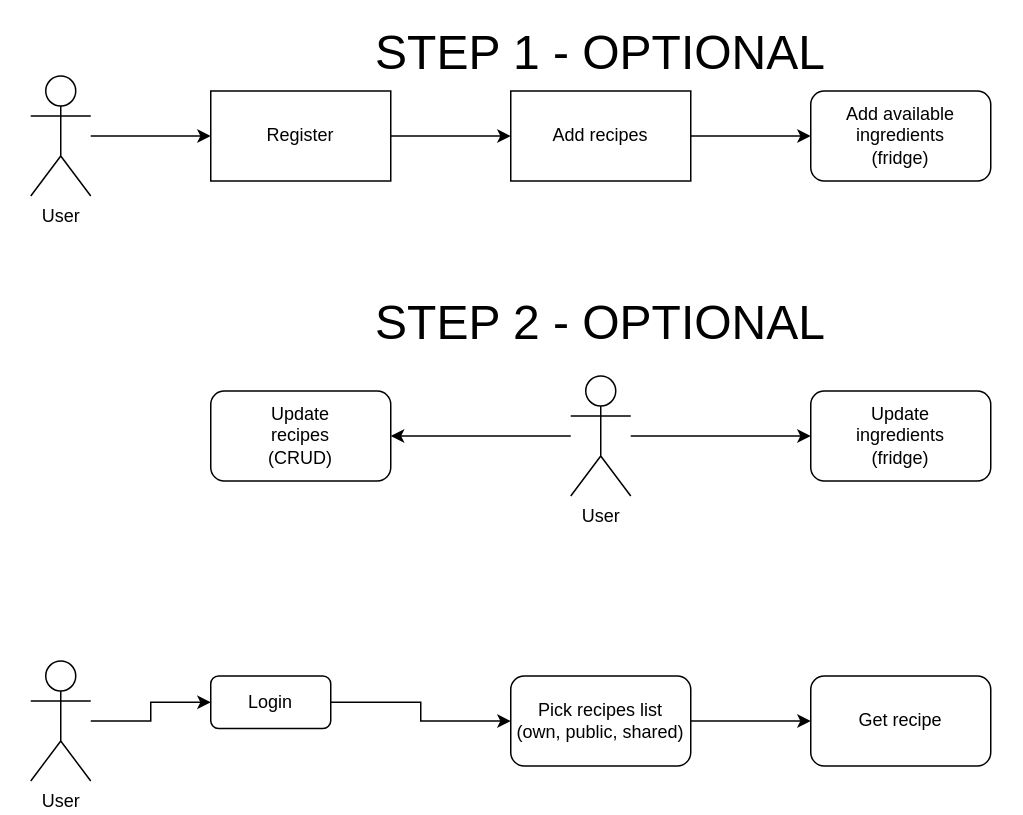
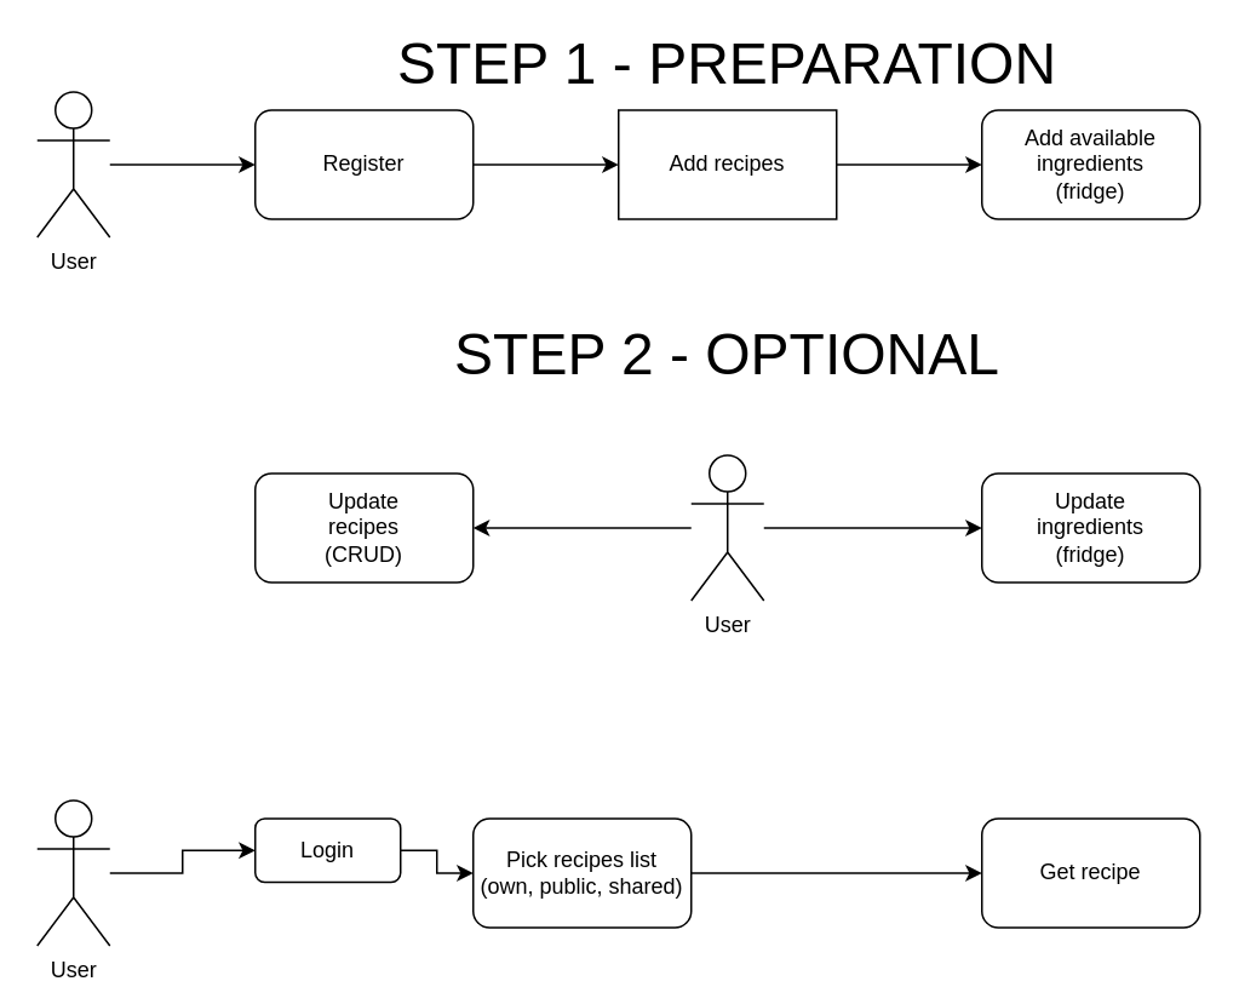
  <mxCell id="0" />
  <mxCell id="1" parent="0" />
  <mxCell id="2" style="edgeStyle=orthogonalEdgeStyle;rounded=0;orthogonalLoop=1;jettySize=auto;html=1;" parent="1" source="3" target="5" edge="1"><mxGeometry relative="1" as="geometry" /></mxCell>
  <mxCell id="3" value="User" style="shape=umlActor;verticalLabelPosition=bottom;verticalAlign=top;html=1;outlineConnect=0;" parent="1" vertex="1"><mxGeometry x="20" y="50" width="40" height="80" as="geometry" /></mxCell>
  <mxCell id="4" style="edgeStyle=orthogonalEdgeStyle;rounded=0;orthogonalLoop=1;jettySize=auto;html=1;entryX=0;entryY=0.5;entryDx=0;entryDy=0;" parent="1" source="5" target="7" edge="1"><mxGeometry relative="1" as="geometry" /></mxCell>
- <mxCell id="5" value="Register" style="whiteSpace=wrap;html=1;rounded=0;" parent="1" vertex="1"><mxGeometry x="140" y="60" width="120" height="60" as="geometry" /></mxCell>
+ <mxCell id="5" value="Register" style="rounded=1;whiteSpace=wrap;html=1;" parent="1" vertex="1"><mxGeometry x="140" y="60" width="120" height="60" as="geometry" /></mxCell>
  <mxCell id="6" style="edgeStyle=orthogonalEdgeStyle;rounded=0;orthogonalLoop=1;jettySize=auto;html=1;" parent="1" source="7" target="8" edge="1"><mxGeometry relative="1" as="geometry" /></mxCell>
  <mxCell id="7" value="Add recipes" style="whiteSpace=wrap;html=1;rounded=0;" parent="1" vertex="1"><mxGeometry x="340" y="60" width="120" height="60" as="geometry" /></mxCell>
  <mxCell id="8" value="Add available&lt;br&gt;ingredients&lt;br&gt;(fridge)" style="rounded=1;whiteSpace=wrap;html=1;" parent="1" vertex="1"><mxGeometry x="540" y="60" width="120" height="60" as="geometry" /></mxCell>
  <mxCell id="9" value="User" style="shape=umlActor;verticalLabelPosition=bottom;verticalAlign=top;html=1;outlineConnect=0;" parent="1" vertex="1"><mxGeometry x="20" y="440" width="40" height="80" as="geometry" /></mxCell>
- <mxCell id="10" value="STEP 1 - OPTIONAL" style="text;html=1;strokeColor=none;fillColor=none;align=center;verticalAlign=middle;whiteSpace=wrap;rounded=0;fontSize=32;" parent="1" vertex="1"><mxGeometry x="140" y="20" width="520" height="30" as="geometry" /></mxCell>
+ <mxCell id="10" value="STEP 1 - PREPARATION" style="text;html=1;strokeColor=none;fillColor=none;align=center;verticalAlign=middle;whiteSpace=wrap;rounded=0;fontSize=32;" parent="1" vertex="1"><mxGeometry x="140" y="20" width="520" height="30" as="geometry" /></mxCell>
  <mxCell id="11" style="edgeStyle=orthogonalEdgeStyle;rounded=0;orthogonalLoop=1;jettySize=auto;html=1;" parent="1" source="9" target="13" edge="1"><mxGeometry relative="1" as="geometry"><mxPoint x="60" y="470" as="sourcePoint" /></mxGeometry></mxCell>
  <mxCell id="12" style="edgeStyle=orthogonalEdgeStyle;rounded=0;orthogonalLoop=1;jettySize=auto;html=1;" parent="1" source="13" target="15" edge="1"><mxGeometry relative="1" as="geometry" /></mxCell>
  <mxCell id="13" value="Login" style="rounded=1;whiteSpace=wrap;html=1;" parent="1" vertex="1"><mxGeometry x="140" y="450" width="80" height="35" as="geometry" /></mxCell>
  <mxCell id="14" style="edgeStyle=orthogonalEdgeStyle;rounded=0;orthogonalLoop=1;jettySize=auto;html=1;" parent="1" source="15" target="16" edge="1"><mxGeometry relative="1" as="geometry" /></mxCell>
- <mxCell id="15" value="Pick recipes list&lt;br&gt;(own, public, shared)" style="rounded=1;whiteSpace=wrap;html=1;" parent="1" vertex="1"><mxGeometry x="340" y="450" width="120" height="60" as="geometry" /></mxCell>
+ <mxCell id="15" value="Pick recipes list&lt;br&gt;(own, public, shared)" style="rounded=1;whiteSpace=wrap;html=1;" parent="1" vertex="1"><mxGeometry x="260" y="450" width="120" height="60" as="geometry" /></mxCell>
  <mxCell id="16" value="Get recipe" style="rounded=1;whiteSpace=wrap;html=1;" parent="1" vertex="1"><mxGeometry x="540" y="450" width="120" height="60" as="geometry" /></mxCell>
  <mxCell id="17" style="edgeStyle=orthogonalEdgeStyle;rounded=0;orthogonalLoop=1;jettySize=auto;html=1;" parent="1" source="19" target="22" edge="1"><mxGeometry relative="1" as="geometry" /></mxCell>
  <mxCell id="18" style="edgeStyle=orthogonalEdgeStyle;rounded=0;orthogonalLoop=1;jettySize=auto;html=1;" parent="1" source="19" target="20" edge="1"><mxGeometry relative="1" as="geometry" /></mxCell>
  <mxCell id="19" value="User" style="shape=umlActor;verticalLabelPosition=bottom;verticalAlign=top;html=1;outlineConnect=0;" parent="1" vertex="1"><mxGeometry x="380" y="250" width="40" height="80" as="geometry" /></mxCell>
  <mxCell id="20" value="Update&lt;br&gt;ingredients&lt;br&gt;(fridge)" style="rounded=1;whiteSpace=wrap;html=1;" parent="1" vertex="1"><mxGeometry x="540" y="260" width="120" height="60" as="geometry" /></mxCell>
- <mxCell id="21" value="STEP 2 - OPTIONAL" style="text;html=1;strokeColor=none;fillColor=none;align=center;verticalAlign=middle;whiteSpace=wrap;rounded=0;fontSize=32;" parent="1" vertex="1"><mxGeometry x="140" y="200" width="520" height="30" as="geometry" /></mxCell>
+ <mxCell id="21" value="STEP 2 - OPTIONAL" style="text;html=1;strokeColor=none;fillColor=none;align=center;verticalAlign=middle;whiteSpace=wrap;rounded=0;fontSize=32;" parent="1" vertex="1"><mxGeometry x="140" y="180" width="520" height="30" as="geometry" /></mxCell>
  <mxCell id="22" value="Update&lt;br&gt;recipes&lt;br&gt;(CRUD)" style="rounded=1;whiteSpace=wrap;html=1;" parent="1" vertex="1"><mxGeometry x="140" y="260" width="120" height="60" as="geometry" /></mxCell>
